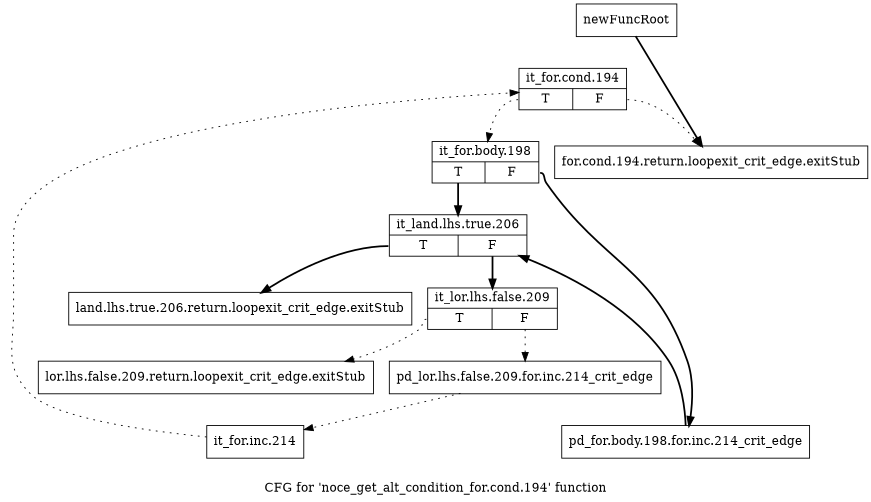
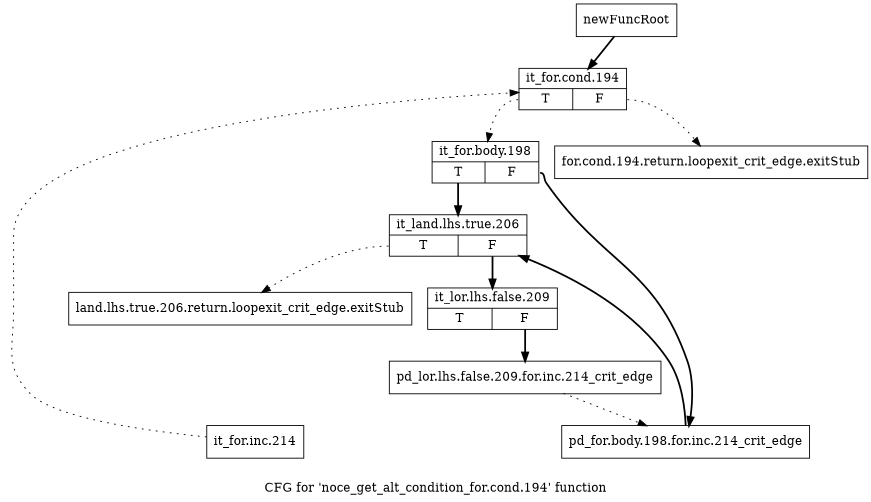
  digraph {
    label="CFG for 'noce_get_alt_condition_for.cond.194' function"
    node [shape=record]
    edge [style=bold]
    n1 [label="{newFuncRoot}"]
    n2 [label="{it_for.cond.194|{<s0>T|<s1>F}}"]
    n3 [label="{for.cond.194.return.loopexit_crit_edge.exitStub}"]
    n4 [label="{it_for.body.198|{<s0>T|<s1>F}}"]
    n5 [label="{it_land.lhs.true.206|{<s0>T|<s1>F}}"]
    n6 [label="{pd_for.body.198.for.inc.214_crit_edge}"]
    n7 [label="{land.lhs.true.206.return.loopexit_crit_edge.exitStub}"]
-   n8 [label="{lor.lhs.false.209.return.loopexit_crit_edge.exitStub}"]
    n9 [label="{it_lor.lhs.false.209|{<s0>T|<s1>F}}"]
    n10 [label="{pd_lor.lhs.false.209.for.inc.214_crit_edge}"]
    n11 [label="{it_for.inc.214}"]
-   n1 -> n3
+   n1 -> n2
    n2 -> n3 [style=dotted tailport=s1]
    n2 -> n4 [style=dotted tailport=s0]
    n4 -> n5 [tailport=s0]
    n4 -> n6 [tailport=s1]
-   n5 -> n7 [tailport=s0]
+   n5 -> n7 [style=dotted tailport=s0]
    n5 -> n9 [tailport=s1]
    n6 -> n5
-   n9 -> n8 [style=dotted tailport=s0]
-   n9 -> n10 [style=dotted tailport=s1]
-   n10 -> n11 [style=dotted]
+   n9 -> n10 [tailport=s1]
+   n10 -> n6 [style=dotted]
    n11 -> n2 [style=dotted]
  }
